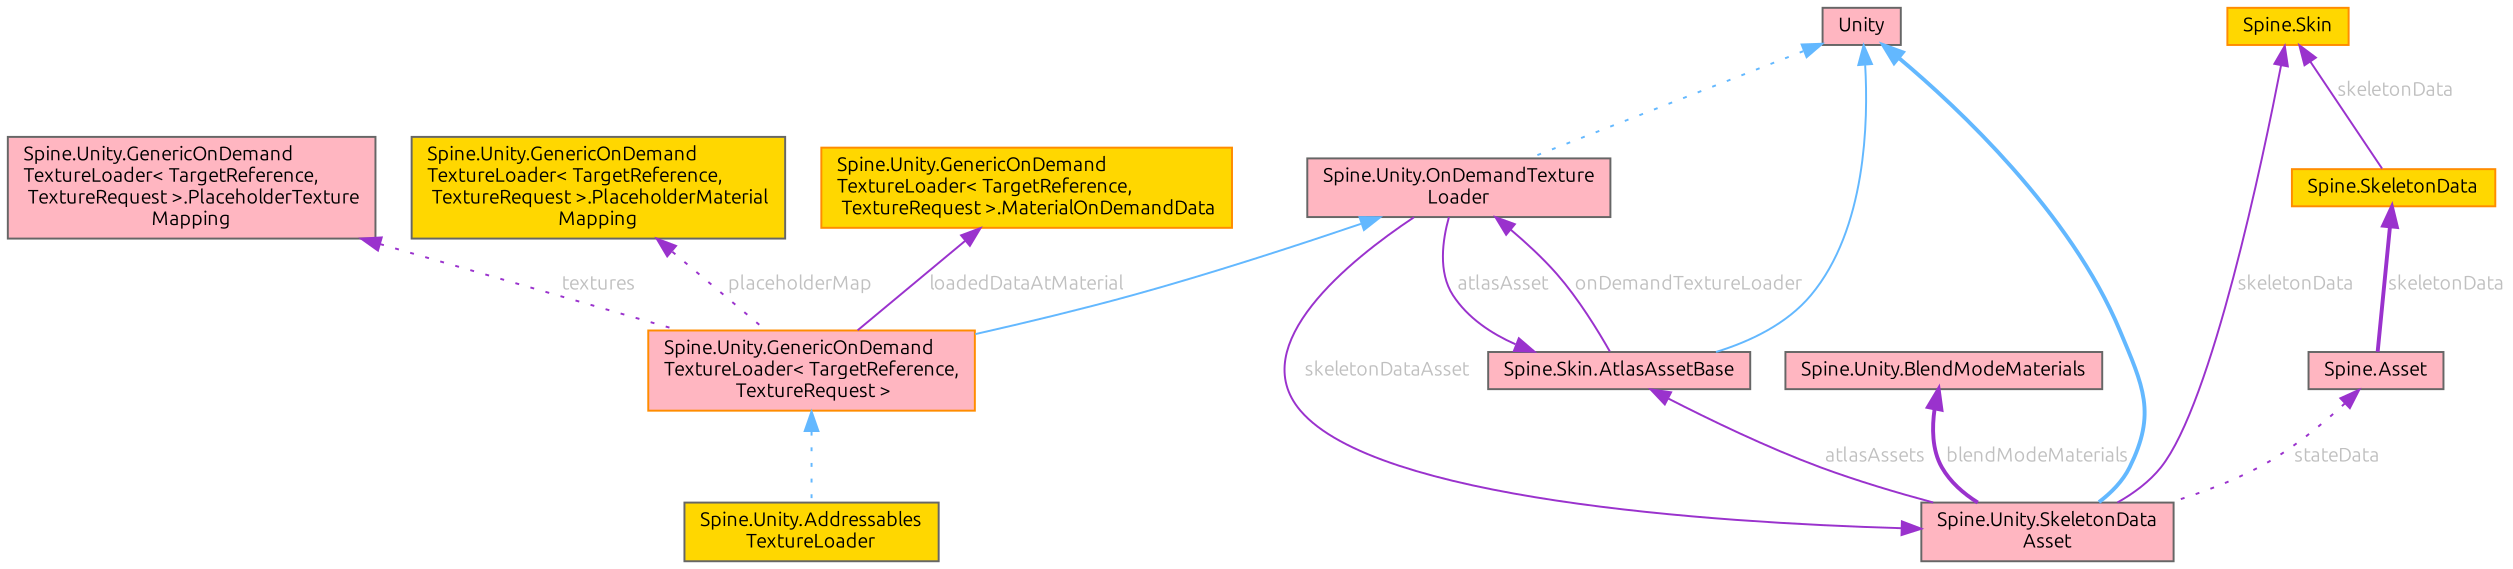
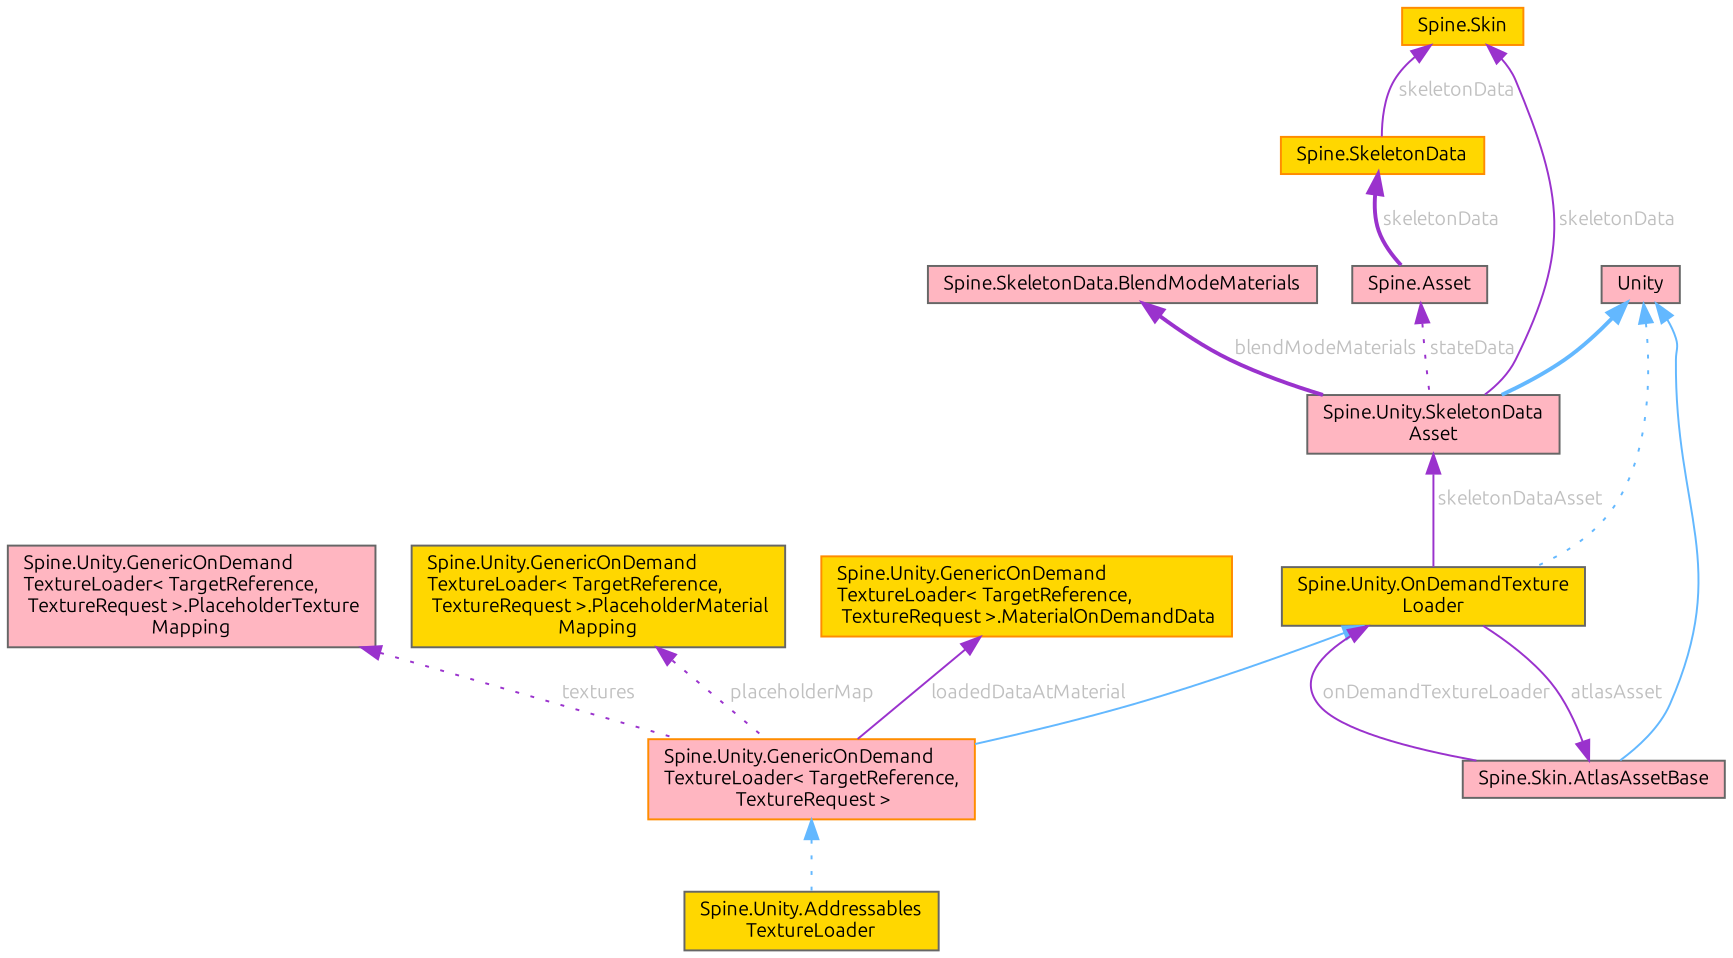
  digraph {
    fontname=Ubuntu
    rankdir=TB
    node [color=gray40 fillcolor=lightpink fontname=Ubuntu fontsize=10 shape=box style=filled]
    edge [color=darkorchid3 dir=back fontname=Ubuntu fontsize=10 labelfontname=Helvetica labelfontsize=10 style=solid fontcolor=grey]
    n1 [fillcolor=gold fontcolor=black height=0.2 label="Spine.Unity.Addressables\lTextureLoader" width=0.4]
    n2 [color=darkorange height=0.2 label="Spine.Unity.GenericOnDemand\lTextureLoader\< TargetReference,\l TextureRequest \>" width=0.4]
-   n3 [height=0.2 label="Spine.Unity.OnDemandTexture\lLoader" width=0.4]
+   n3 [fillcolor=gold height=0.2 label="Spine.Unity.OnDemandTexture\lLoader" width=0.4]
    n4 [height=0.2 label="Spine.Skin.AtlasAssetBase" width=0.4]
    n5 [height=0.2 label="Spine.Unity.SkeletonData\lAsset" width=0.4]
    n6 [height=0.2 label=Unity width=0.4]
-   n7 [height=0.2 label="Spine.Unity.BlendModeMaterials" width=0.4]
+   n7 [height=0.2 label="Spine.SkeletonData.BlendModeMaterials" width=0.4]
    n8 [color=darkorange fillcolor=gold height=0.2 label="Spine.SkeletonData" width=0.4]
    n9 [height=0.2 label="Spine.Asset" width=0.4]
    n10 [color=darkorange fillcolor=gold height=0.2 label="Spine.Skin" width=0.4]
    n11 [height=0.2 label="Spine.Unity.GenericOnDemand\lTextureLoader\< TargetReference,\l TextureRequest \>.PlaceholderTexture\lMapping" width=0.4]
    n12 [fillcolor=gold height=0.2 label="Spine.Unity.GenericOnDemand\lTextureLoader\< TargetReference,\l TextureRequest \>.PlaceholderMaterial\lMapping" width=0.4]
    n13 [color=darkorange fillcolor=gold height=0.2 label="Spine.Unity.GenericOnDemand\lTextureLoader\< TargetReference,\l TextureRequest \>.MaterialOnDemandData" width=0.4]
    n2 -> n1 [color=steelblue1 style=dotted fontcolor=""]
    n3 -> n2 [color=steelblue1 fontcolor=""]
    n3 -> n4 [label=" onDemandTextureLoader"]
    n4 -> n3 [label=" atlasAsset"]
-   n4 -> n5 [label=" atlasAssets"]
    n5 -> n3 [label=" skeletonDataAsset"]
    n6 -> n3 [color=steelblue1 style=dotted fontcolor=""]
    n6 -> n4 [color=steelblue1 fontcolor=""]
    n6 -> n5 [color=steelblue1 style=bold fontcolor=""]
    n7 -> n5 [label=" blendModeMaterials" style=bold]
    n8 -> n9 [label=" skeletonData" style=bold]
    n9 -> n5 [label=" stateData" style=dotted]
    n10 -> n5 [label=" skeletonData"]
    n10 -> n8 [label=" skeletonData"]
    n11 -> n2 [label=" textures" style=dotted]
    n12 -> n2 [label=" placeholderMap" style=dotted]
    n13 -> n2 [label=" loadedDataAtMaterial"]
  }
